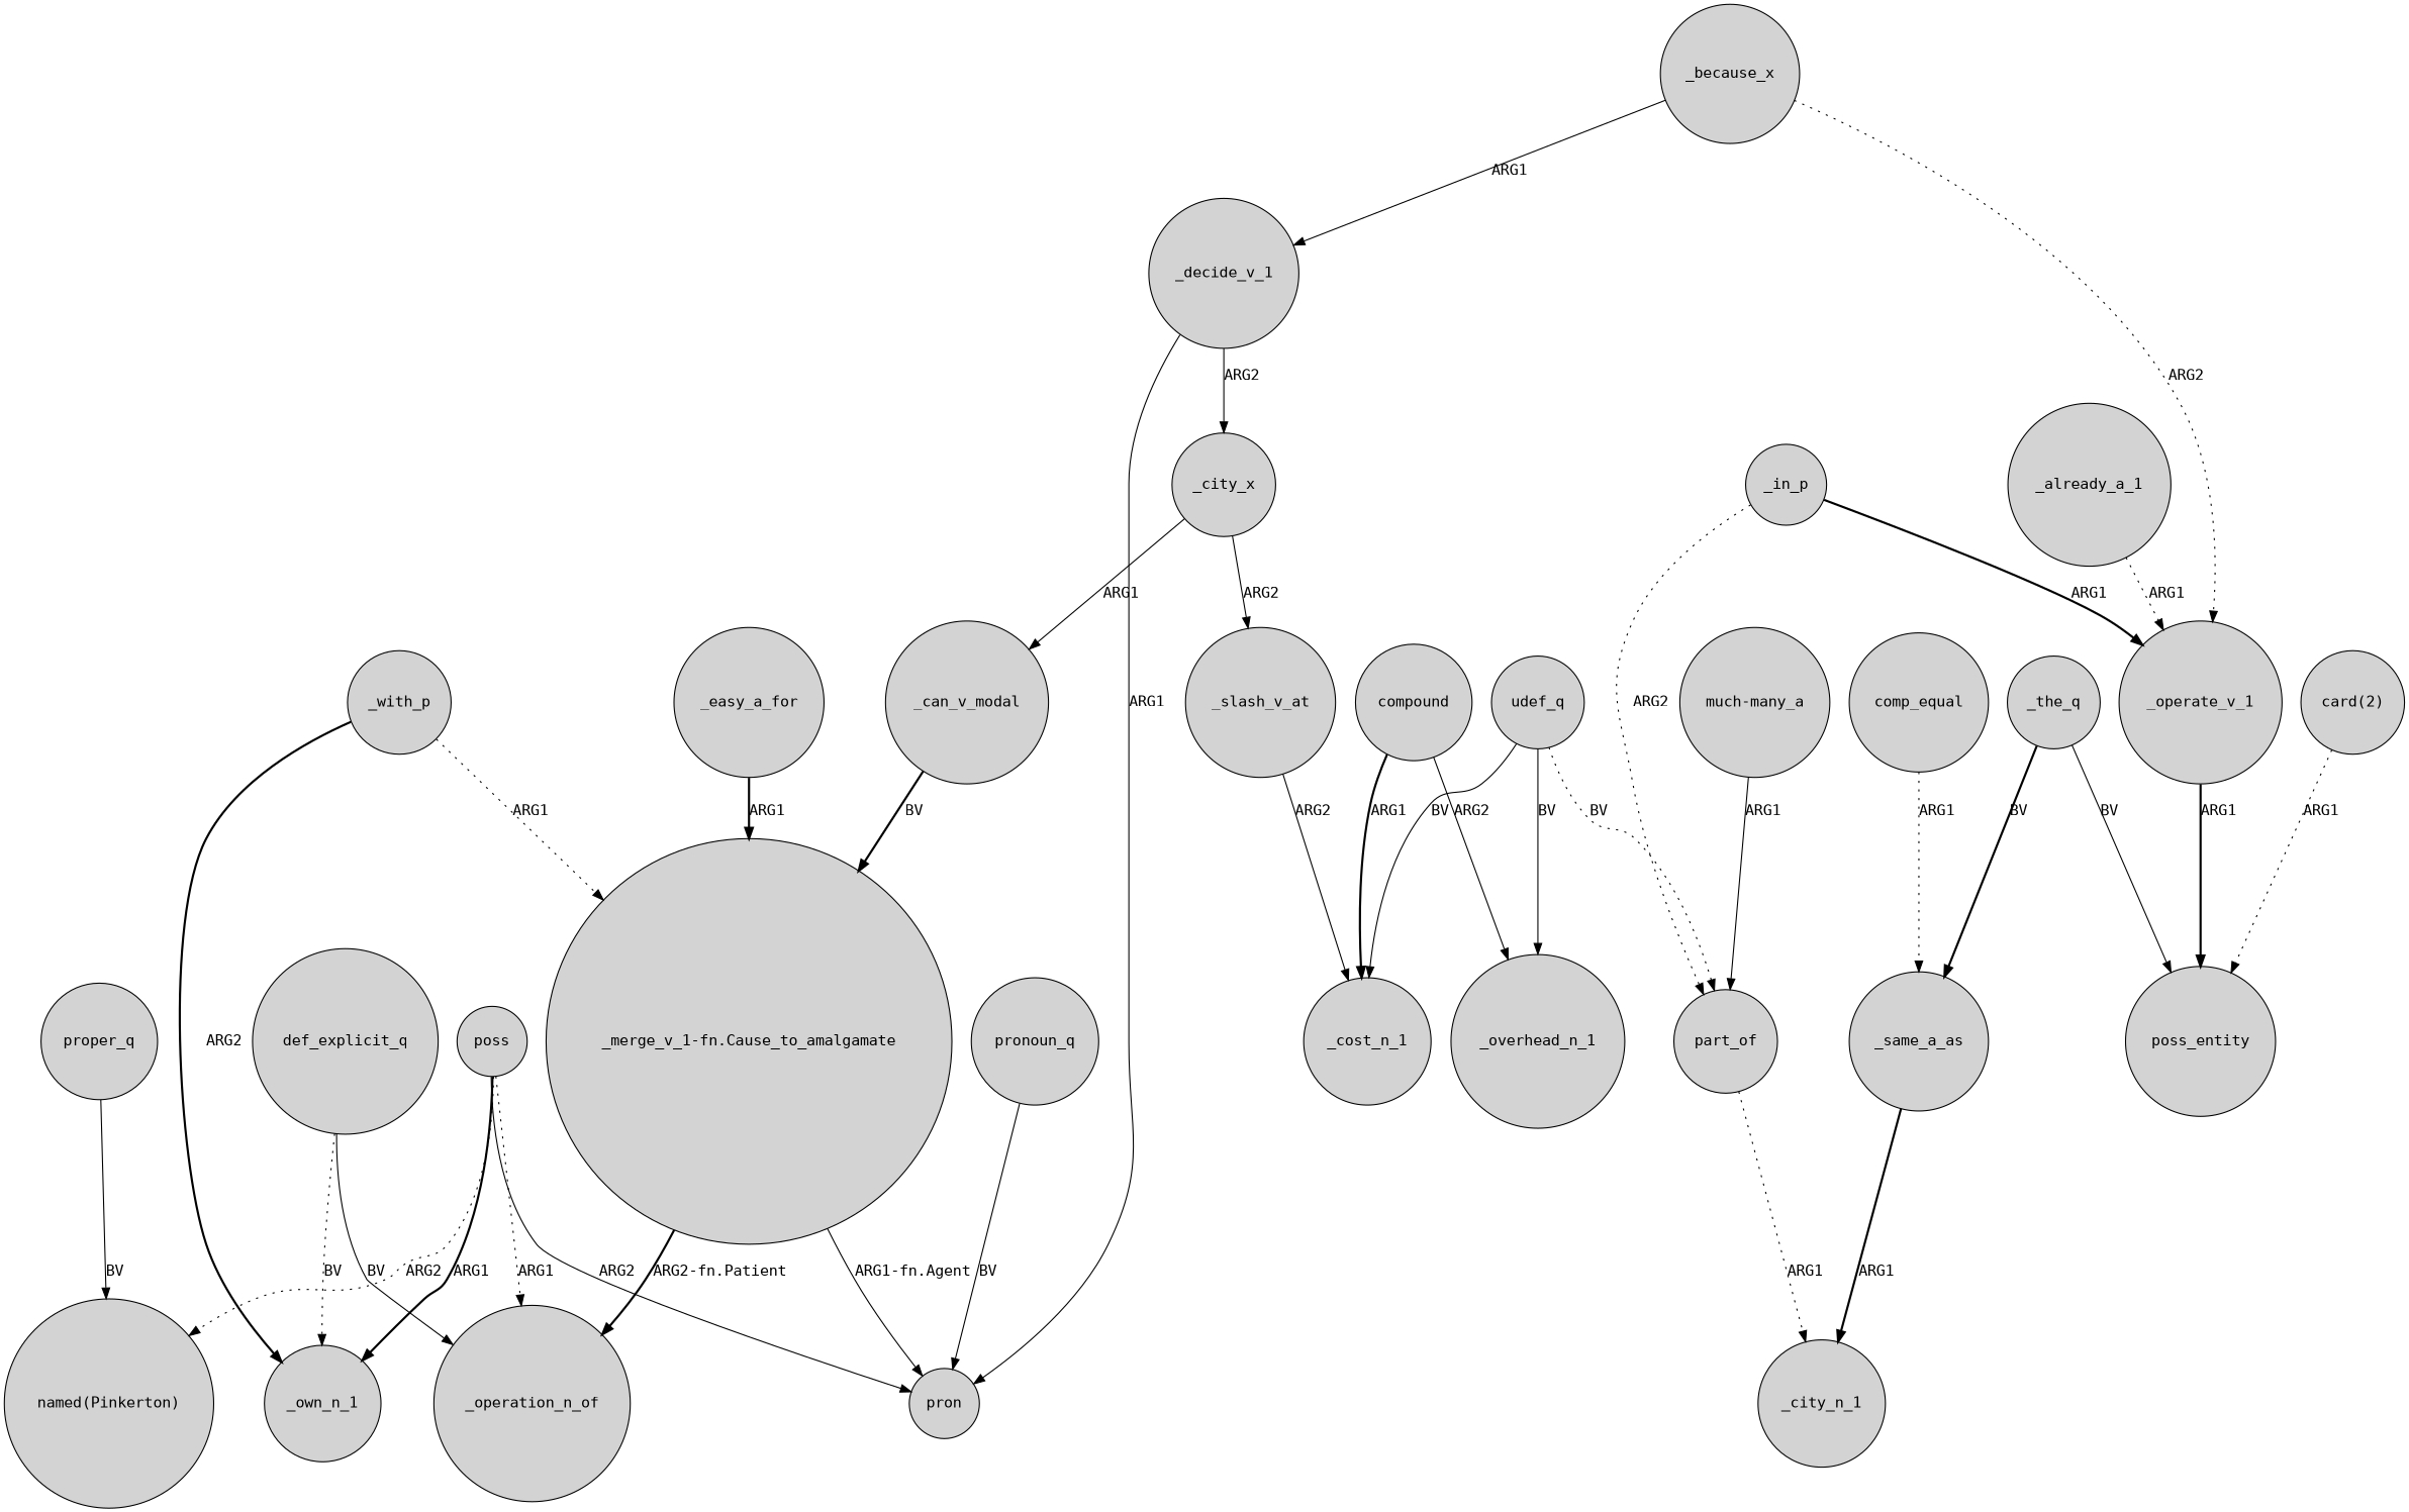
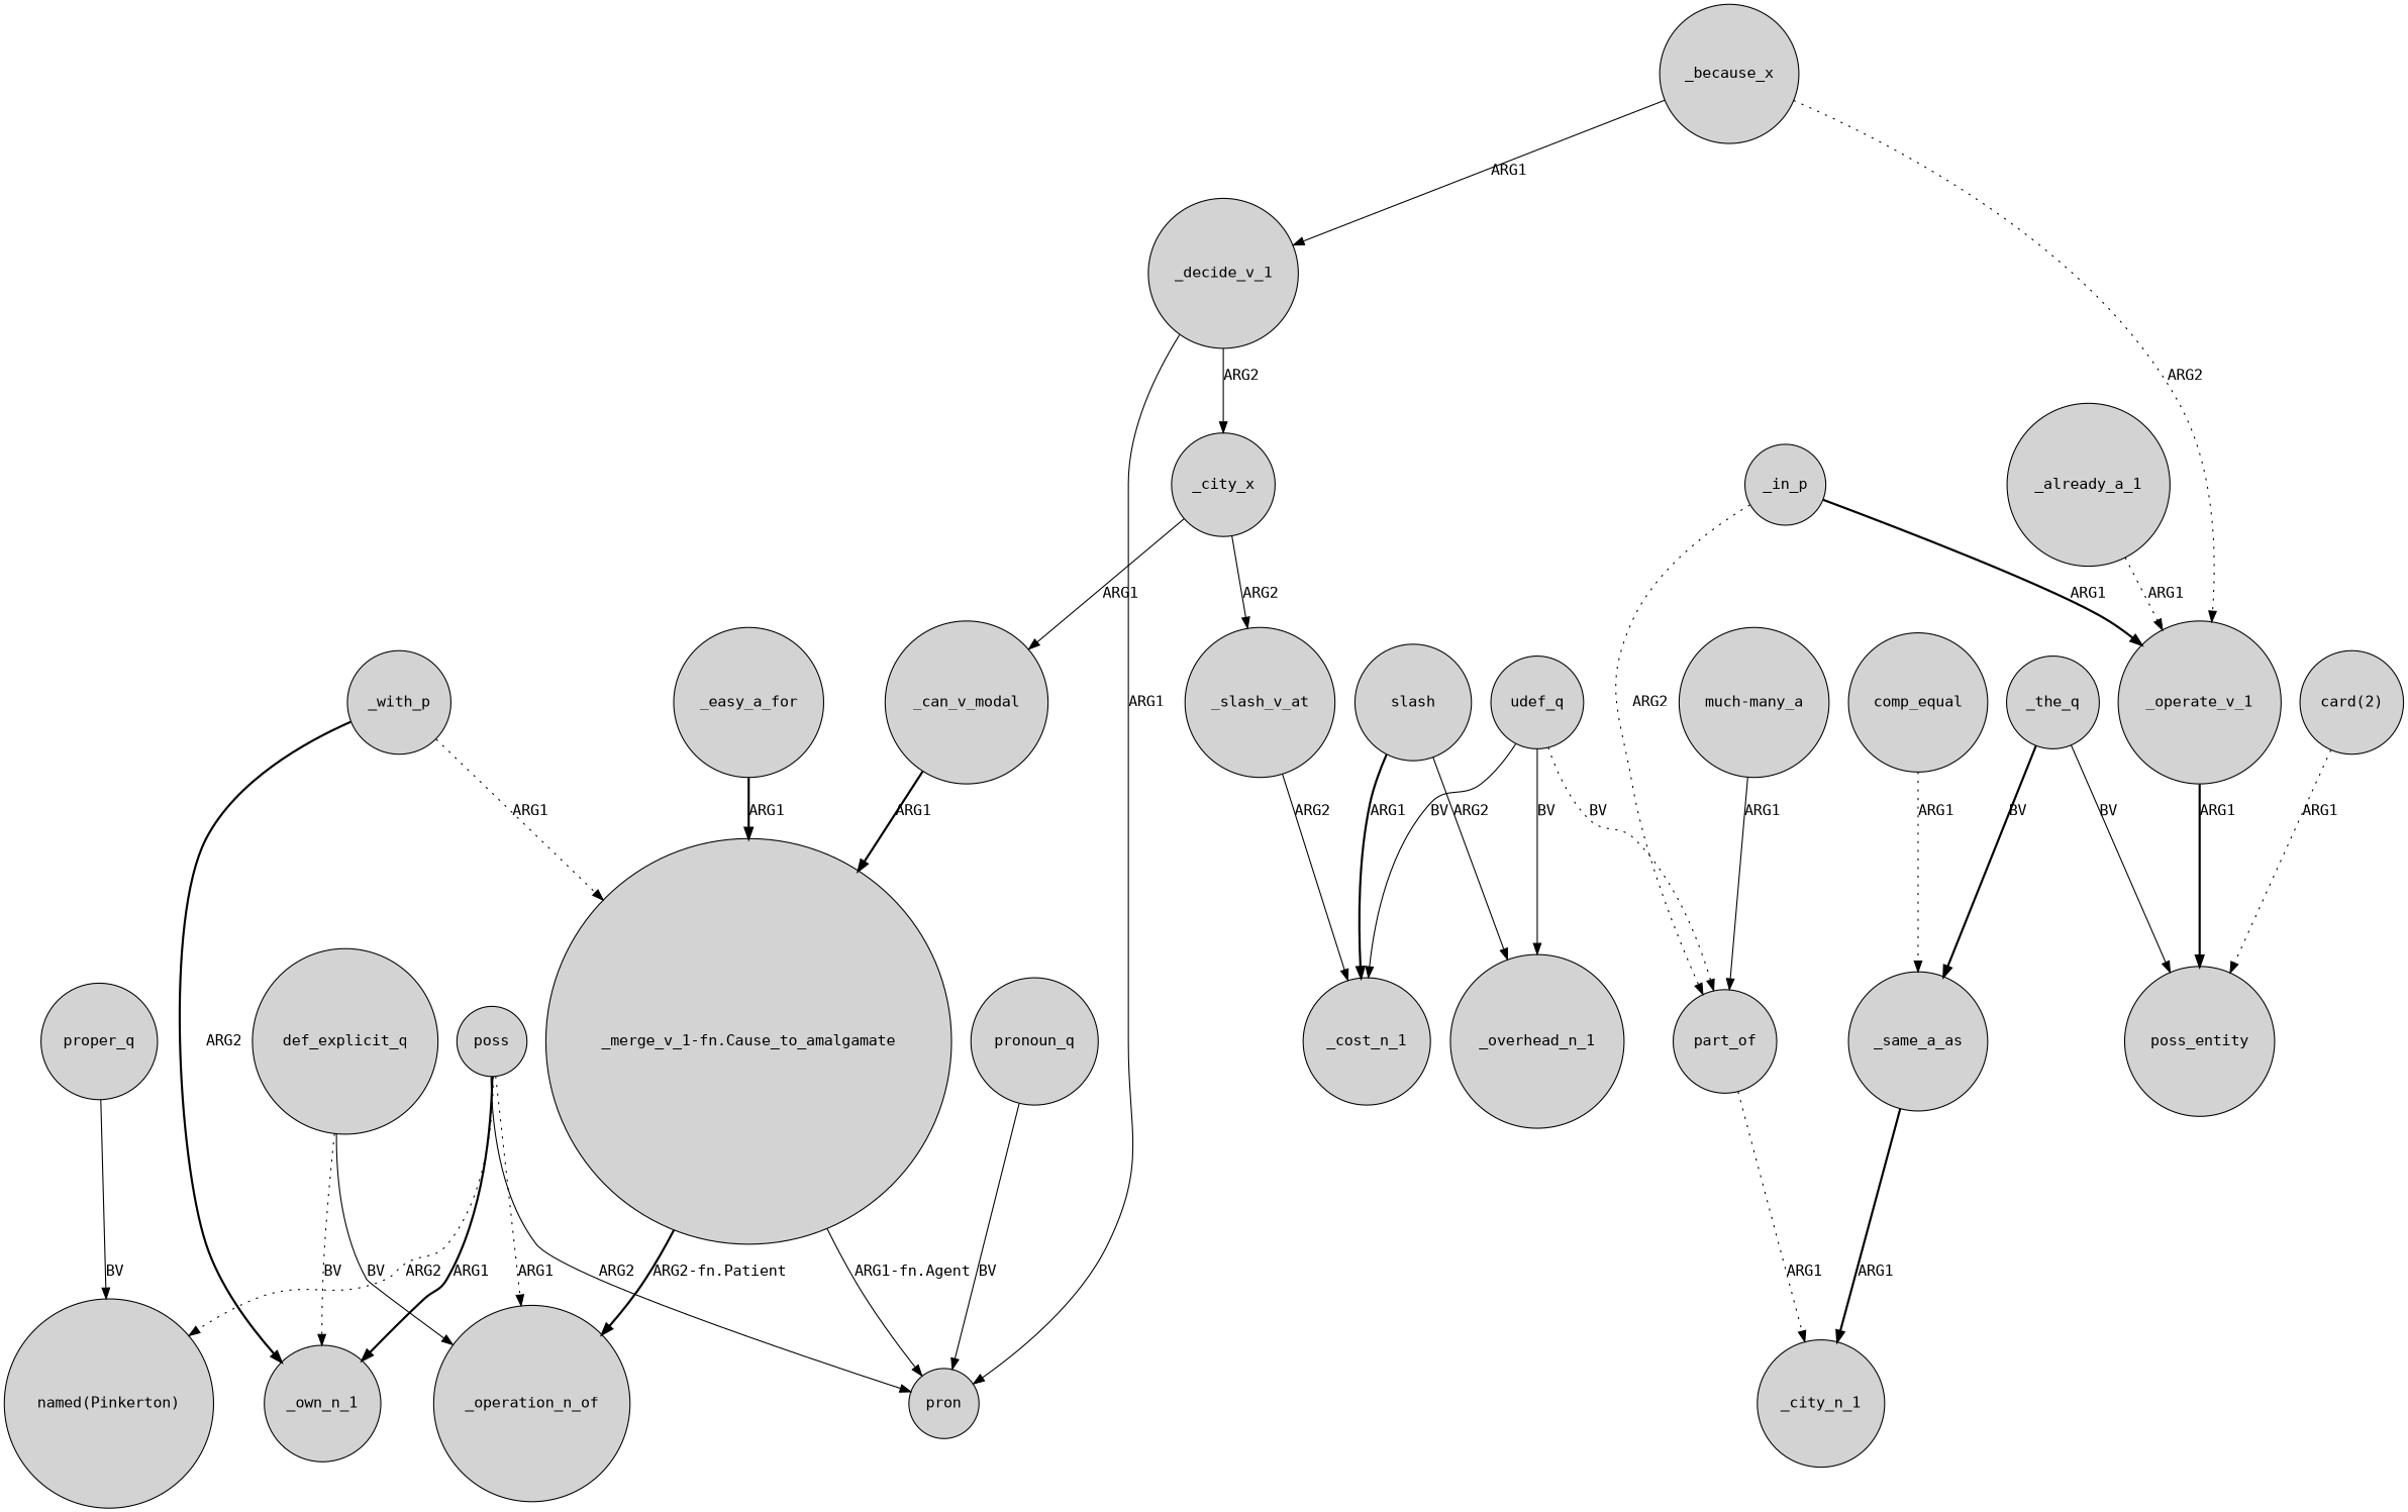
  digraph {
    fontname="DejaVu Sans Mono"
    node [fontname="DejaVu Sans Mono" shape=circle style=filled]
    edge [fontname="DejaVu Sans Mono" style=solid]
    proper_q
    "named(Pinkerton)"
    n3 [label=poss_entity]
    _the_q
    _same_a_as
    udef_q
    part_of
    _overhead_n_1
    _cost_n_1
    _city_n_1
    _operate_v_1
    poss
    pron
    _operation_n_of
    _own_n_1
    _already_a_1
    "much-many_a"
    "_merge_v_1-fn.Cause_to_amalgamate"
    n19 [label=_city_x]
    _slash_v_at
    _can_v_modal
    _because_x
    _decide_v_1
    def_explicit_q
    _with_p
    pronoun_q
    comp_equal
-   compound
+   compound [label=slash]
    _in_p
    _easy_a_for
    "card(2)"
    proper_q -> "named(Pinkerton)" [label=BV]
    _the_q -> n3 [label=BV]
    _the_q -> _same_a_as [label=BV style=bold]
    _same_a_as -> _city_n_1 [label=ARG1 style=bold]
    udef_q -> part_of [label=BV style=dotted]
    udef_q -> _overhead_n_1 [label=BV]
    udef_q -> _cost_n_1 [label=BV]
    part_of -> _city_n_1 [label=ARG1 style=dotted]
    _operate_v_1 -> n3 [label=ARG1 style=bold]
    poss -> "named(Pinkerton)" [label=ARG2 style=dotted]
    poss -> pron [label=ARG2]
    poss -> _operation_n_of [label=ARG1 style=dotted]
    poss -> _own_n_1 [label=ARG1 style=bold]
    _already_a_1 -> _operate_v_1 [label=ARG1 style=dotted]
    "much-many_a" -> part_of [label=ARG1]
    "_merge_v_1-fn.Cause_to_amalgamate" -> pron [label="ARG1-fn.Agent"]
    "_merge_v_1-fn.Cause_to_amalgamate" -> _operation_n_of [label="ARG2-fn.Patient" style=bold]
    n19 -> _slash_v_at [label=ARG2]
    n19 -> _can_v_modal [label=ARG1]
    _slash_v_at -> _cost_n_1 [label=ARG2]
-   _can_v_modal -> "_merge_v_1-fn.Cause_to_amalgamate" [label=BV style=bold]
+   _can_v_modal -> "_merge_v_1-fn.Cause_to_amalgamate" [label=ARG1 style=bold]
    _because_x -> _operate_v_1 [label=ARG2 style=dotted]
    _because_x -> _decide_v_1 [label=ARG1]
    _decide_v_1 -> pron [label=ARG1]
    _decide_v_1 -> n19 [label=ARG2]
    def_explicit_q -> _operation_n_of [label=BV]
    def_explicit_q -> _own_n_1 [label=BV style=dotted]
    _with_p -> _own_n_1 [label=ARG2 style=bold]
    _with_p -> "_merge_v_1-fn.Cause_to_amalgamate" [label=ARG1 style=dotted]
    pronoun_q -> pron [label=BV]
    comp_equal -> _same_a_as [label=ARG1 style=dotted]
    compound -> _overhead_n_1 [label=ARG2]
    compound -> _cost_n_1 [label=ARG1 style=bold]
    _in_p -> part_of [label=ARG2 style=dotted]
    _in_p -> _operate_v_1 [label=ARG1 style=bold]
    _easy_a_for -> "_merge_v_1-fn.Cause_to_amalgamate" [label=ARG1 style=bold]
    "card(2)" -> n3 [label=ARG1 style=dotted]
  }
